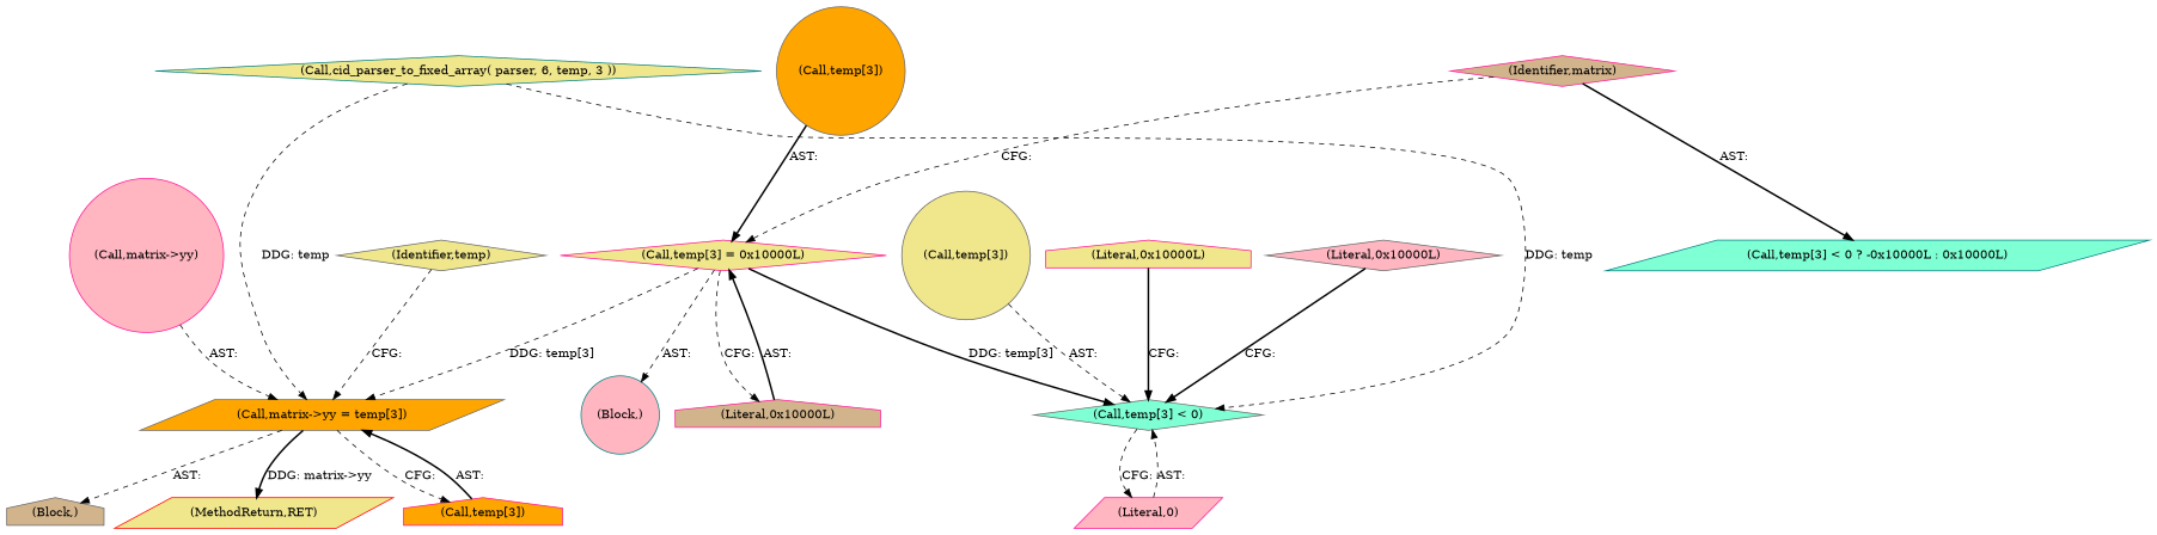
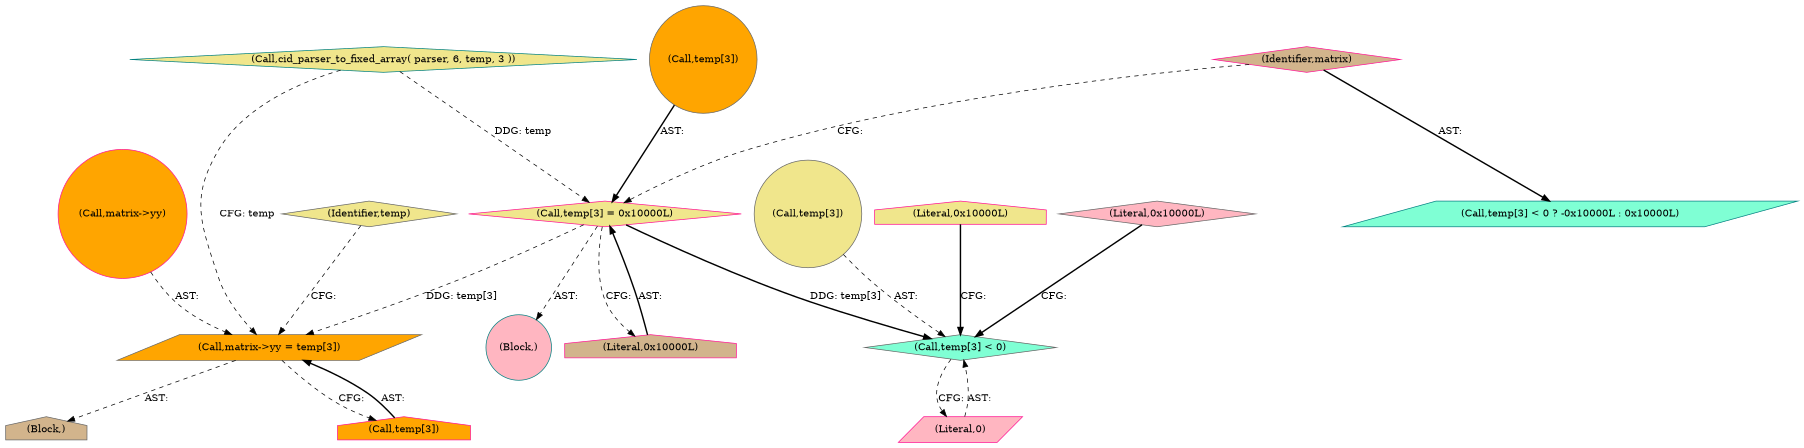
  digraph {
    node [color=deeppink fillcolor=khaki shape=diamond style=filled]
    edge [style=dashed]
    n1 [label="(Call,temp[3] = 0x10000L)"]
    n2 [color=gray40 fillcolor=orange label="(Call,matrix->yy = temp[3])" shape=parallelogram]
    n3 [color=gray40 fillcolor=aquamarine label="(Call,temp[3] < 0)"]
    n4 [fillcolor=tan label="(Literal,0x10000L)" shape=house]
    n5 [color=teal fillcolor=lightpink label="(Block,)" shape=circle]
    n6 [fillcolor=orange label="(Call,temp[3])" shape=house]
    n7 [color=gray40 fillcolor=tan label="(Block,)" shape=house]
-   n8 [color=red label="(MethodReturn,RET)" shape=parallelogram]
    n9 [fillcolor=lightpink label="(Literal,0)" shape=parallelogram]
    n10 [color=teal fillcolor=aquamarine label="(Call,temp[3] < 0 ? -0x10000L : 0x10000L)" shape=parallelogram]
    n11 [color=gray40 label="(Identifier,temp)"]
    n12 [color=gray40 label="(Call,temp[3])" shape=circle]
    n13 [label="(Literal,0x10000L)" shape=house]
-   n14 [fillcolor=lightpink label="(Call,matrix->yy)" shape=circle]
+   n14 [fillcolor=orange label="(Call,matrix->yy)" shape=circle]
    n15 [color=gray40 fillcolor=lightpink label="(Literal,0x10000L)"]
    n16 [color=teal label="(Call,cid_parser_to_fixed_array( parser, 6, temp, 3 ))"]
    n17 [fillcolor=tan label="(Identifier,matrix)"]
    n18 [color=gray40 fillcolor=orange label="(Call,temp[3])" shape=circle]
    n1 -> n2 [label="DDG: temp[3]"]
    n1 -> n3 [label="DDG: temp[3]" style=bold]
    n1 -> n4 [label="CFG: "]
    n1 -> n5 [label="AST: "]
    n2 -> n6 [label="CFG: "]
    n2 -> n7 [label="AST: "]
-   n2 -> n8 [label="DDG: matrix->yy" style=bold]
    n3 -> n9 [label="CFG: "]
    n4 -> n1 [label="AST: " style=bold]
    n6 -> n2 [label="AST: " style=bold]
    n9 -> n3 [label="AST: "]
    n11 -> n2 [label="CFG: "]
    n12 -> n3 [label="AST: "]
    n13 -> n3 [label="CFG: " style=bold]
    n14 -> n2 [label="AST: "]
    n15 -> n3 [label="CFG: " style=bold]
-   n16 -> n2 [label="DDG: temp"]
-   n16 -> n3 [label="DDG: temp"]
+   n16 -> n2 [label="CFG: temp"]
+   n16 -> n1 [label="DDG: temp"]
    n17 -> n1 [label="CFG: "]
    n17 -> n10 [label="AST: " style=bold]
    n18 -> n1 [label="AST: " style=bold]
  }
